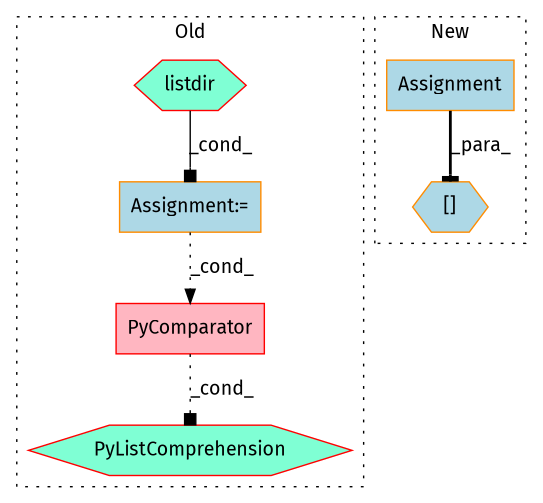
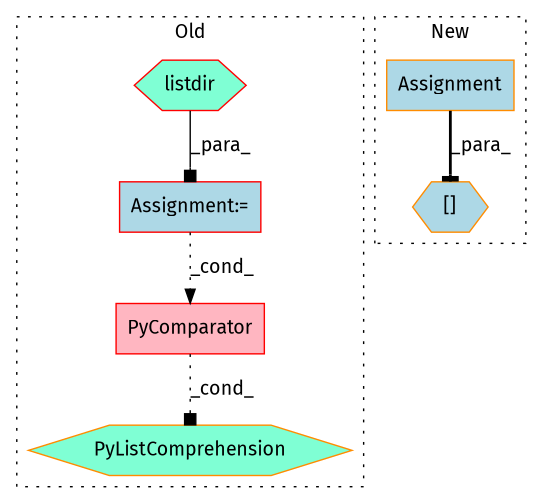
  digraph {
    fontname="Fira Sans"
    node [color=darkorange fillcolor=lightblue fontname="Fira Sans" l=25 s=2189 shape=hexagon style=filled]
    edge [arrowhead=box fontname="Fira Sans" style=dotted]
    n1 [a=32 color=red fillcolor=aquamarine l="8,1" label=listdir s="2049,2070"]
-   n2 [a=7 label="Assignment:=" shape=box]
+   n2 [a=7 color=red label="Assignment:=" shape=box]
    n3 [a=113 color=red fillcolor=lightpink label=PyComparator shape=box]
-   n4 [a=109 color=red fillcolor=aquamarine l=124 label=PyListComprehension s=2098]
+   n4 [a=109 fillcolor=aquamarine l=124 label=PyListComprehension s=2098]
    n5 [a=2 l="60,1" label="[]" s="2631,2692"]
    n6 [a=34 l=1 label=Assignment s=2691 shape=box]
    subgraph cluster_1 {
      label=Old
      style=dotted
      n1
      n2
      n3
      n4
    }
    subgraph cluster_2 {
      label=New
      style=dotted
      n5
      n6
    }
-   n1 -> n2 [label=_cond_ style=solid]
+   n1 -> n2 [label=_para_ style=solid]
    n2 -> n3 [arrowhead=normal label=_cond_]
    n3 -> n4 [label=_cond_]
    n6 -> n5 [arrowhead=tee label=_para_ style=bold]
  }
